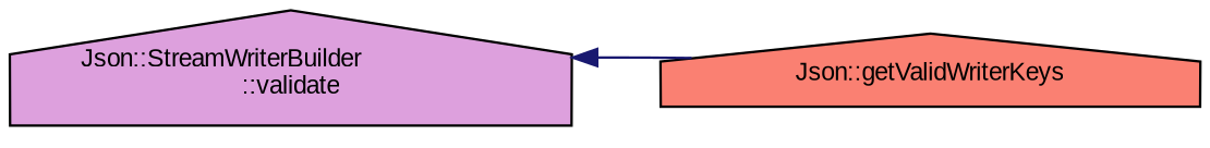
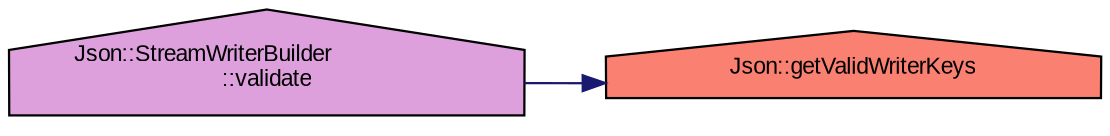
  digraph {
    rankdir=RL
    fontname="Liberation Sans"
    node [color=black fontname="Liberation Sans" fontsize=10 shape=house style=filled]
    n1 [fillcolor=salmon fontcolor=black height=0.2 label="Json::getValidWriterKeys" width=0.4]
    n2 [fillcolor=plum height=0.2 label="Json::StreamWriterBuilder\l::validate" width=0.4]
-   n2 -> n1 [color=midnightblue dir=back fontname="Liberation Sans" fontsize=10 labelfontname=Helvetica labelfontsize=10 style=solid]
+   n1 -> n2 [color=midnightblue dir=back fontname="Liberation Sans" fontsize=10 labelfontname=Helvetica labelfontsize=10 style=solid]
  }
